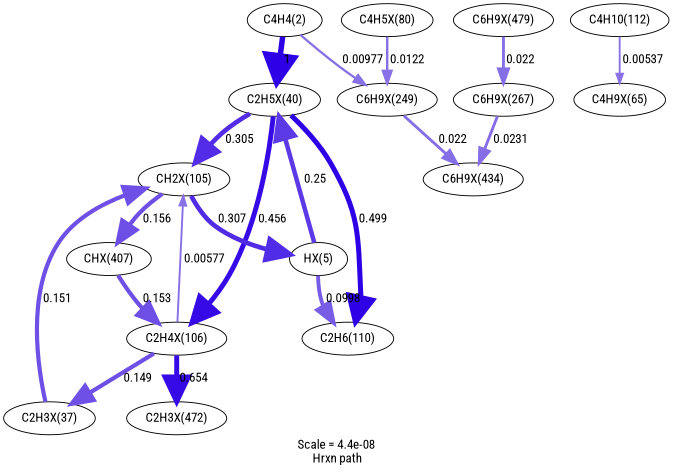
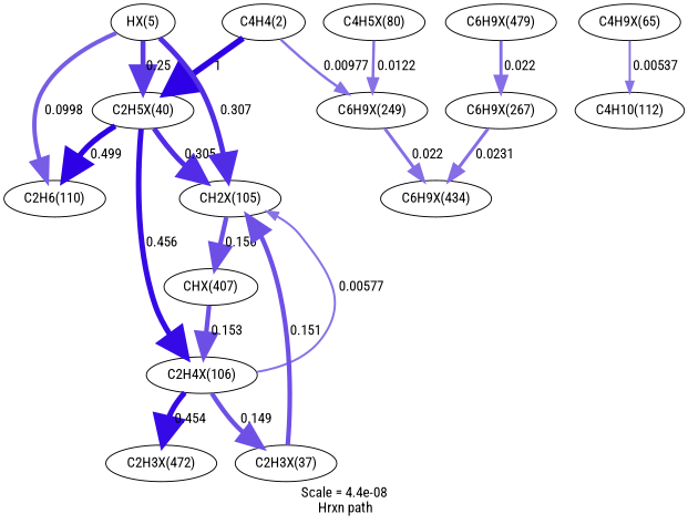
  digraph {
    fontname="Roboto Condensed"
    label="Scale = 4.4e-08\l Hrxn path"
    node [fontname="Roboto Condensed"]
    edge [arrowsize=2.55 color="0.7, 0.522, 0.9" fontname="Roboto Condensed" style="setlinewidth(3.12)"]
    n1 [label="C4H4(2)"]
    n2 [label="C2H5X(40)"]
    n3 [label="C6H9X(249)"]
    n4 [label="C2H6(110)"]
    n5 [label="CH2X(105)"]
    n6 [label="C2H4X(106)"]
    n7 [label="C6H9X(434)"]
    n8 [label="HX(5)"]
    n9 [label="CHX(407)"]
    n10 [label="C2H3X(37)"]
    n11 [label="C2H3X(472)"]
    n12 [label="C6H9X(479)"]
    n13 [label="C6H9X(267)"]
    n14 [label="C4H5X(80)"]
    n15 [label="C4H9X(65)"]
    n16 [label="C4H10(112)"]
    n1 -> n2 [arrowsize=3 color="0.7, 1.5, 0.9" label=" 1" style="setlinewidth(6)"]
    n1 -> n3 [arrowsize=1.25 color="0.7, 0.51, 0.9" label=" 0.00977" style="setlinewidth(2.51)"]
    n2 -> n4 [arrowsize=2.74 color="0.7, 0.999, 0.9" label=" 0.499" style="setlinewidth(5.48)"]
    n2 -> n5 [color="0.7, 0.805, 0.9" label=" 0.305" style="setlinewidth(5.1)"]
    n2 -> n6 [arrowsize=2.7 color="0.7, 0.956, 0.9" label=" 0.456" style="setlinewidth(5.41)"]
    n3 -> n7 [arrowsize=1.56 label=" 0.022"]
-   n5 -> n8 [color="0.7, 0.807, 0.9" label=" 0.307" style="setlinewidth(5.11)"]
+   n8 -> n5 [color="0.7, 0.807, 0.9" label=" 0.307" style="setlinewidth(5.11)"]
    n5 -> n9 [arrowsize=2.3 color="0.7, 0.656, 0.9" label=" 0.156" style="setlinewidth(4.6)"]
    n6 -> n5 [arrowsize=1.05 color="0.7, 0.506, 0.9" label=" 0.00577" style="setlinewidth(2.11)"]
    n6 -> n10 [arrowsize=2.28 color="0.7, 0.649, 0.9" label=" 0.149" style="setlinewidth(4.56)"]
-   n6 -> n11 [arrowsize=2.7 color="0.7, 0.954, 0.9" label=" 0.654" style="setlinewidth(5.4)"]
+   n6 -> n11 [arrowsize=2.7 color="0.7, 0.954, 0.9" label=" 0.454" style="setlinewidth(5.4)"]
    n8 -> n2 [arrowsize=2.48 color="0.7, 0.75, 0.9" label=" 0.25" style="setlinewidth(4.95)"]
    n8 -> n4 [arrowsize=2.13 color="0.7, 0.6, 0.9" label=" 0.0998" style="setlinewidth(4.26)"]
    n9 -> n6 [arrowsize=2.29 color="0.7, 0.653, 0.9" label=" 0.153" style="setlinewidth(4.58)"]
    n10 -> n5 [arrowsize=2.29 color="0.7, 0.651, 0.9" label=" 0.151" style="setlinewidth(4.57)"]
    n12 -> n13 [arrowsize=1.56 label=" 0.022"]
    n13 -> n7 [arrowsize=1.58 color="0.7, 0.523, 0.9" label=" 0.0231" style="setlinewidth(3.16)"]
    n14 -> n3 [arrowsize=1.34 color="0.7, 0.512, 0.9" label=" 0.0122" style="setlinewidth(2.67)"]
-   n16 -> n15 [arrowsize=1.03 color="0.7, 0.505, 0.9" label=" 0.00537" style="setlinewidth(2.05)"]
+   n15 -> n16 [arrowsize=1.03 color="0.7, 0.505, 0.9" label=" 0.00537" style="setlinewidth(2.05)"]
  }
